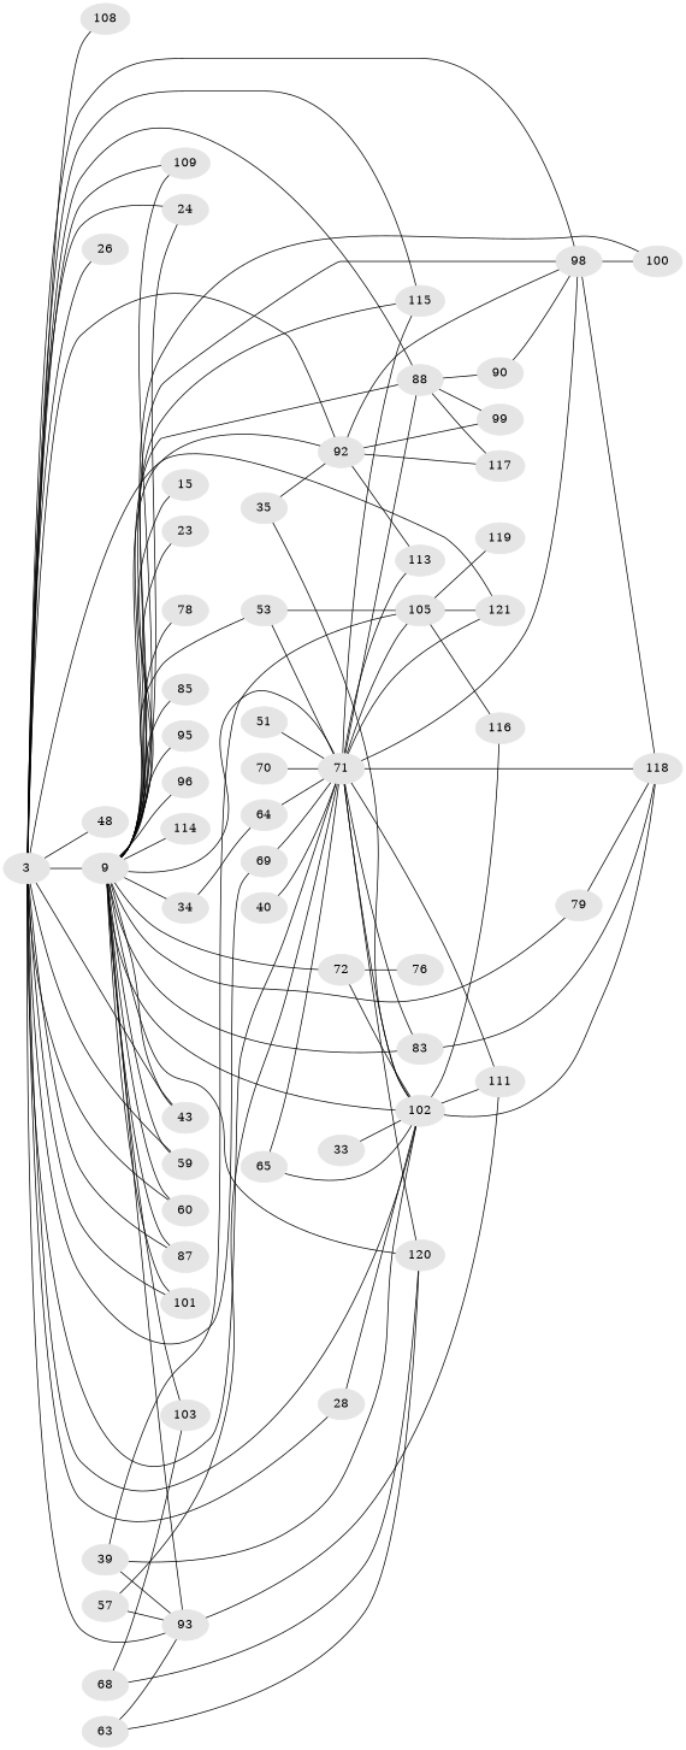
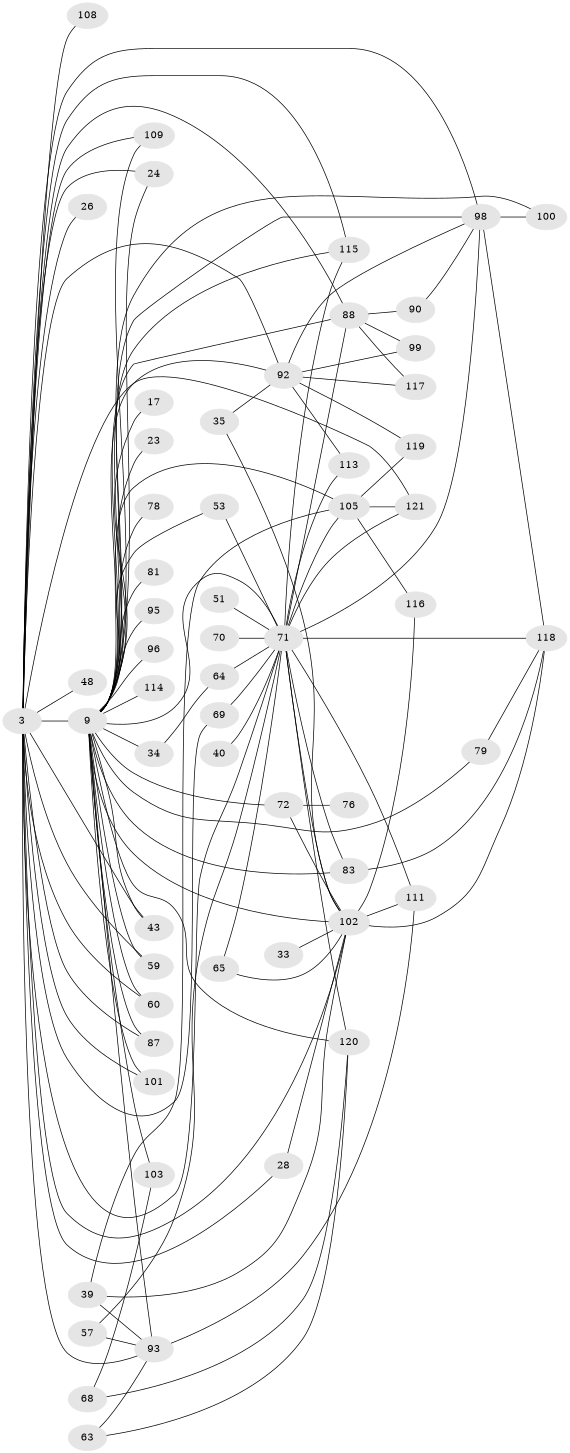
  graph {
    rankdir=LR
    node [color=gray90 style=filled]
    3 [super="+1"]
    9 [super="+4+8"]
    24
    26
    28
    43
    48
    59
    60
    69
    71 [super="+10+14"]
    87 [super="+66"]
    88 [super="+31+56"]
    92 [super="+11+74"]
    93 [super="+62+52+44+20+25"]
    98 [super="+21+58+82"]
    101
    102 [super="+89+97"]
    108
    109 [super="+45"]
    115 [super="+107+84+91"]
    121 [super="+75+106"]
-   15
+   15 [label=17]
    23
    34
    53
    72 [super="+13"]
    78
    79
-   81 [label=85]
+   81
    83
    95
    96
    100 [super="+85"]
    103 [super="+94+86"]
    105 [super="+36"]
    114
    120 [super="+30+112"]
    111 [super="+42"]
    113
    118 [super="+77+54"]
    90
    99
    117
    119
    116
    64
    76
    33
    35
    39
    40
    51
    57
    63
    65
    68
    70
    3 -- 9 [weight=8]
    3 -- 24
    3 -- 26 [weight=2]
    3 -- 28
    3 -- 43
    3 -- 48 [weight=2]
    3 -- 59
    3 -- 60
    3 -- 69
    3 -- 71 [weight=4]
    3 -- 87
    3 -- 88 [weight=2]
    3 -- 92
    3 -- 93 [weight=5]
    3 -- 98 [weight=4]
    3 -- 101
    3 -- 102 [weight=4]
    3 -- 108
    3 -- 109
    3 -- 115 [weight=2]
    3 -- 121 [weight=2]
    9 -- 24
    9 -- 43
    9 -- 59
    9 -- 60
    9 -- 71 [weight=10]
    9 -- 87 [weight=2]
    9 -- 88 [weight=2]
    9 -- 92 [weight=4]
    9 -- 93 [weight=4]
    9 -- 98
    9 -- 101
    9 -- 102 [weight=14]
    9 -- 109 [weight=2]
    9 -- 115 [weight=4]
    9 -- 15 [weight=2]
    9 -- 23 [weight=2]
    9 -- 34 [weight=2]
    9 -- 53
    9 -- 72
    9 -- 78 [weight=2]
    9 -- 79
    9 -- 81 [weight=2]
    9 -- 83
    9 -- 95 [weight=2]
    9 -- 96
    9 -- 100
    9 -- 103 [weight=5]
-   53 -- 105 [weight=4]
+   9 -- 105 [weight=4]
    9 -- 114
    9 -- 120 [weight=3]
    28 -- 102
    69 -- 71
    71 -- 88 [weight=2]
    71 -- 98 [weight=2]
    71 -- 102 [weight=4]
    71 -- 115
    71 -- 121 [weight=2]
    71 -- 83
    71 -- 105
    71 -- 120 [weight=3]
    71 -- 111
    71 -- 113
    71 -- 118 [weight=4]
    88 -- 90
    88 -- 99
    88 -- 117
    92 -- 98
    92 -- 113
    92 -- 99
    92 -- 117
+   92 -- 119
    93 -- 111
    98 -- 100 [weight=2]
    98 -- 118
    102 -- 111
    102 -- 118
    102 -- 116
    34 -- 64
    53 -- 71
    72 -- 102 [weight=2]
    72 -- 76
    79 -- 118
    83 -- 118
    105 -- 121
    105 -- 119
    105 -- 116
    90 -- 98
    64 -- 71
    33 -- 102 [weight=2]
    35 -- 92
    35 -- 102
    39 -- 93
    39 -- 102
    39 -- 105
    40 -- 71
    51 -- 71
    57 -- 71
    57 -- 93
    63 -- 93
    63 -- 120
    65 -- 71
    65 -- 102
    68 -- 103
    68 -- 120
    70 -- 71 [weight=2]
  }
